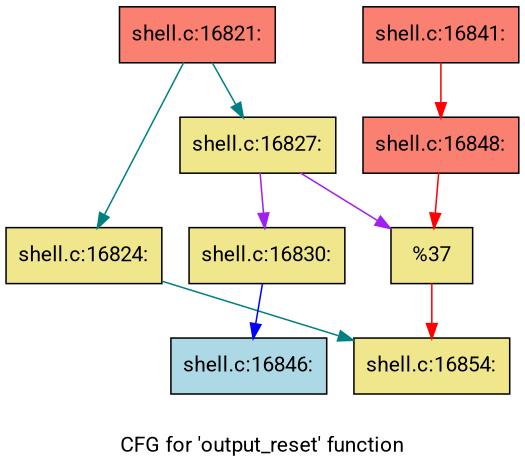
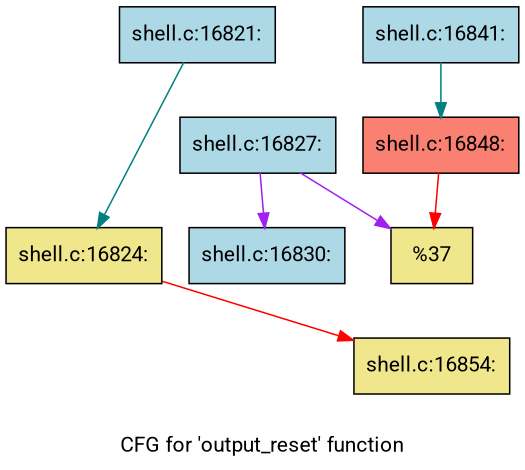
  digraph {
    fontname=Roboto
    label="CFG for 'output_reset' function"
    node [fillcolor=khaki fontname=Roboto shape=record style=filled]
    edge [color=teal fontname=Roboto]
-   n1 [fillcolor=salmon label="{shell.c:16821:}"]
+   n1 [fillcolor=lightblue label="{shell.c:16821:}"]
    n2 [label="{shell.c:16824:}"]
-   n3 [label="{shell.c:16827:}"]
+   n3 [fillcolor=lightblue label="{shell.c:16827:}"]
    n4 [label="{shell.c:16854:}"]
-   n5 [label="{shell.c:16830:}"]
+   n5 [fillcolor=lightblue label="{shell.c:16830:}"]
    n6 [label="{%37}"]
-   n7 [fillcolor=lightblue label="{shell.c:16846:}"]
-   n8 [fillcolor=salmon label="{shell.c:16841:}"]
+   n8 [fillcolor=lightblue label="{shell.c:16841:}"]
    n9 [fillcolor=salmon label="{shell.c:16848:}"]
    n1 -> n2
-   n1 -> n3
-   n2 -> n4
+   n2 -> n4 [color=red]
    n3 -> n5 [color=purple]
    n3 -> n6 [color=purple]
-   n5 -> n7 [color=blue]
-   n6 -> n4 [color=red]
-   n8 -> n9 [color=red]
+   n8 -> n9
    n9 -> n6 [color=red]
  }
